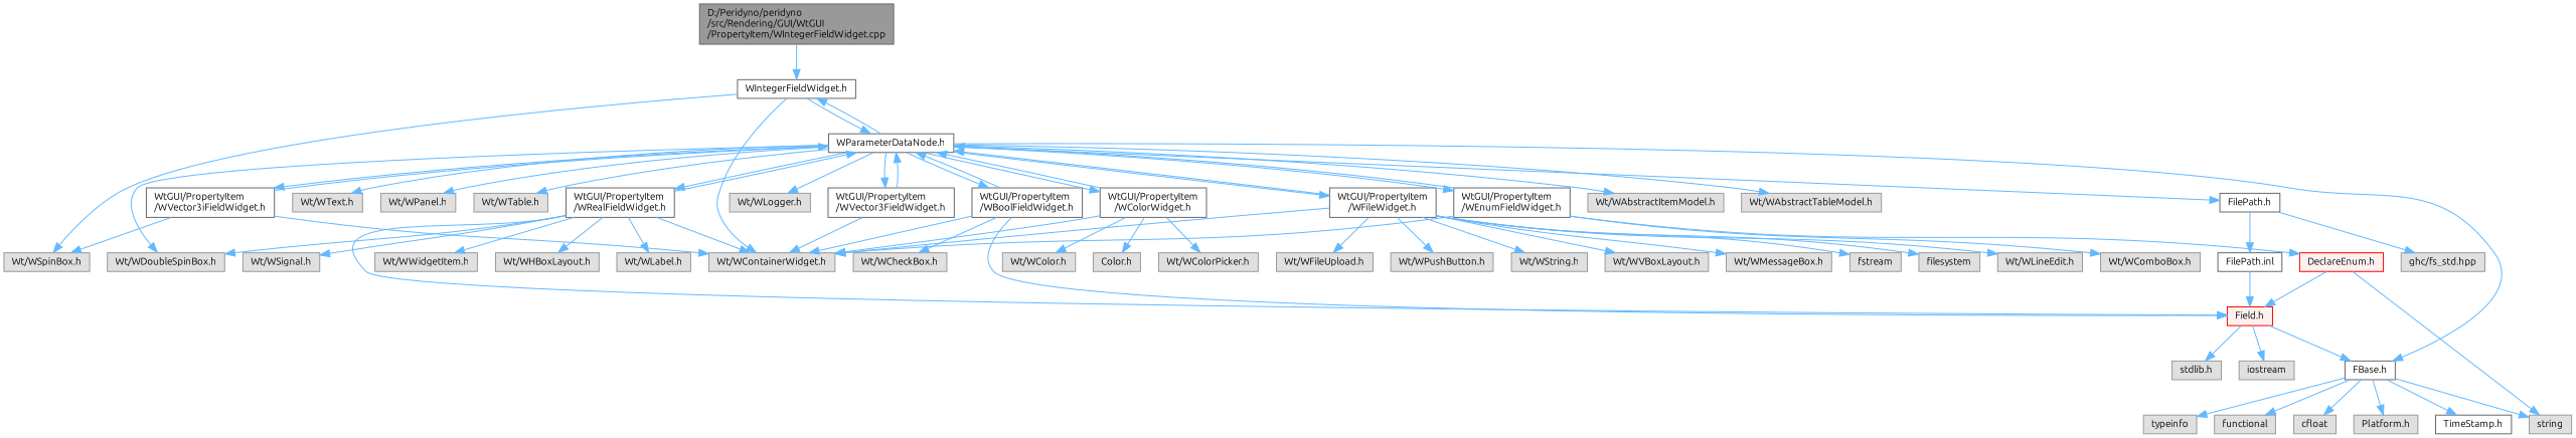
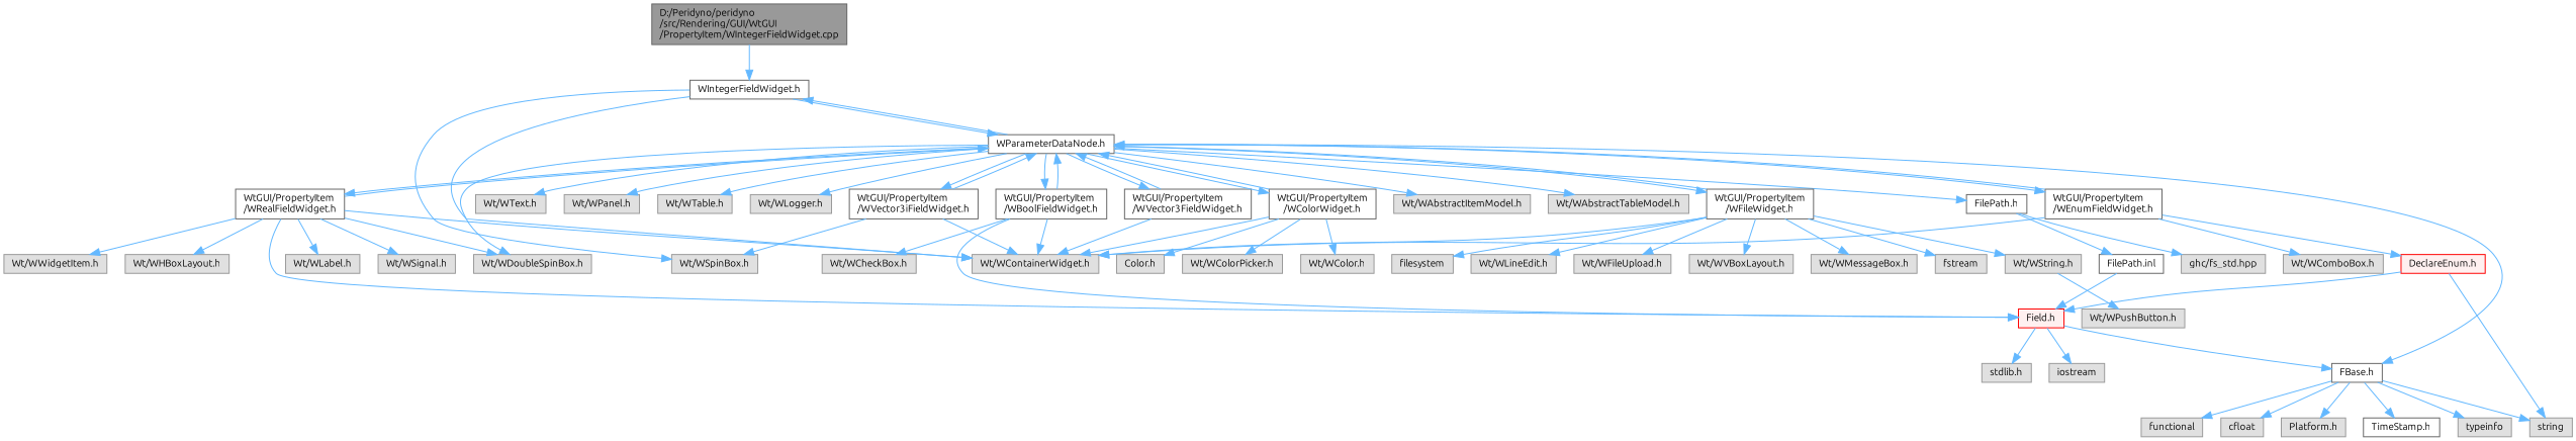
  digraph {
    fontname=Ubuntu
    node [color=grey60 fillcolor="#E0E0E0" fontname=Ubuntu fontsize=10 shape=box style=filled]
    edge [color=steelblue1 fontname=Ubuntu fontsize=10 labelfontname=Helvetica labelfontsize=10 style=solid]
    n1 [color=gray40 fillcolor=grey60 fontcolor=black height=0.2 label="D:/Peridyno/peridyno\l/src/Rendering/GUI/WtGUI\l/PropertyItem/WIntegerFieldWidget.cpp" width=0.4]
    n2 [color=grey40 fillcolor=white height=0.2 label="WIntegerFieldWidget.h" width=0.4]
    n3 [height=0.2 label="Wt/WContainerWidget.h" width=0.4]
    n4 [height=0.2 label="Wt/WSpinBox.h" width=0.4]
    n5 [color=grey40 fillcolor=white height=0.2 label="WParameterDataNode.h" width=0.4]
    n6 [height=0.2 label="Wt/WAbstractItemModel.h" width=0.4]
    n7 [height=0.2 label="Wt/WAbstractTableModel.h" width=0.4]
    n8 [height=0.2 label="Wt/WText.h" width=0.4]
    n9 [height=0.2 label="Wt/WPanel.h" width=0.4]
    n10 [height=0.2 label="Wt/WTable.h" width=0.4]
    n11 [height=0.2 label="Wt/WDoubleSpinBox.h" width=0.4]
    n12 [height=0.2 label="Wt/WLogger.h" width=0.4]
    n13 [color=grey40 fillcolor=white height=0.2 label="FBase.h" width=0.4]
    n14 [color=grey40 fillcolor=white height=0.2 label="FilePath.h" width=0.4]
    n15 [color=grey40 fillcolor=white height=0.2 label="WtGUI/PropertyItem\l/WRealFieldWidget.h" width=0.4]
    n16 [color=grey40 fillcolor=white height=0.2 label="WtGUI/PropertyItem\l/WVector3FieldWidget.h" width=0.4]
    n17 [color=grey40 fillcolor=white height=0.2 label="WtGUI/PropertyItem\l/WVector3iFieldWidget.h" width=0.4]
    n18 [color=grey40 fillcolor=white height=0.2 label="WtGUI/PropertyItem\l/WBoolFieldWidget.h" width=0.4]
    n19 [color=grey40 fillcolor=white height=0.2 label="WtGUI/PropertyItem\l/WColorWidget.h" width=0.4]
    n20 [color=grey40 fillcolor=white height=0.2 label="WtGUI/PropertyItem\l/WFileWidget.h" width=0.4]
    n21 [color=grey40 fillcolor=white height=0.2 label="WtGUI/PropertyItem\l/WEnumFieldWidget.h" width=0.4]
    n22 [height=0.2 label="Platform.h" width=0.4]
    n23 [color=grey40 fillcolor=white height=0.2 label="TimeStamp.h" width=0.4]
    n24 [height=0.2 label=typeinfo width=0.4]
    n25 [height=0.2 label=string width=0.4]
    n26 [height=0.2 label=functional width=0.4]
    n27 [height=0.2 label=cfloat width=0.4]
    n28 [height=0.2 label="ghc/fs_std.hpp" width=0.4]
    n29 [color=grey40 fillcolor=white height=0.2 label="FilePath.inl" width=0.4]
    n30 [color=red fillcolor="#FFF0F0" height=0.2 label="Field.h" width=0.4]
    n31 [height=0.2 label="Wt/WWidgetItem.h" width=0.4]
    n32 [height=0.2 label="Wt/WHBoxLayout.h" width=0.4]
    n33 [height=0.2 label="Wt/WLabel.h" width=0.4]
    n34 [height=0.2 label="Wt/WSignal.h" width=0.4]
    n35 [height=0.2 label="Wt/WCheckBox.h" width=0.4]
    n36 [height=0.2 label="Wt/WColorPicker.h" width=0.4]
    n37 [height=0.2 label="Wt/WColor.h" width=0.4]
    n38 [height=0.2 label="Color.h" width=0.4]
    n39 [height=0.2 label="Wt/WLineEdit.h" width=0.4]
    n40 [height=0.2 label="Wt/WFileUpload.h" width=0.4]
    n41 [height=0.2 label="Wt/WPushButton.h" width=0.4]
    n42 [height=0.2 label="Wt/WString.h" width=0.4]
    n43 [height=0.2 label="Wt/WVBoxLayout.h" width=0.4]
    n44 [height=0.2 label="Wt/WMessageBox.h" width=0.4]
    n45 [height=0.2 label=fstream width=0.4]
    n46 [height=0.2 label=filesystem width=0.4]
    n47 [height=0.2 label="Wt/WComboBox.h" width=0.4]
    n48 [color=red fillcolor="#FFF0F0" height=0.2 label="DeclareEnum.h" width=0.4]
    n49 [height=0.2 label=iostream width=0.4]
    n50 [height=0.2 label="stdlib.h" width=0.4]
    n1 -> n2
    n2 -> n3
    n2 -> n4
    n2 -> n5
    n5 -> n2
    n5 -> n6
    n5 -> n7
    n5 -> n8
    n5 -> n9
    n5 -> n10
    n5 -> n11
    n5 -> n12
    n5 -> n13
    n5 -> n14
    n5 -> n15
    n5 -> n16
    n5 -> n17
    n5 -> n18
    n5 -> n19
    n5 -> n20
    n5 -> n21
    n13 -> n22
    n13 -> n23
    n13 -> n24
    n13 -> n25
    n13 -> n26
    n13 -> n27
    n14 -> n28
    n14 -> n29
    n15 -> n3
    n15 -> n5
    n15 -> n11
    n15 -> n30
    n15 -> n31
    n15 -> n32
    n15 -> n33
    n15 -> n34
    n16 -> n3
    n16 -> n5
    n17 -> n3
    n17 -> n4
    n17 -> n5
    n18 -> n3
    n18 -> n5
    n18 -> n30
    n18 -> n35
    n19 -> n3
    n19 -> n5
    n19 -> n36
    n19 -> n37
    n19 -> n38
    n20 -> n3
    n20 -> n5
    n20 -> n39
    n20 -> n40
-   n20 -> n41
+   n42 -> n41
    n20 -> n42
    n20 -> n43
    n20 -> n44
    n20 -> n45
    n20 -> n46
    n21 -> n3
    n21 -> n5
    n21 -> n47
    n21 -> n48
    n29 -> n30
    n30 -> n13
    n30 -> n49
    n30 -> n50
    n48 -> n25
    n48 -> n30
  }
